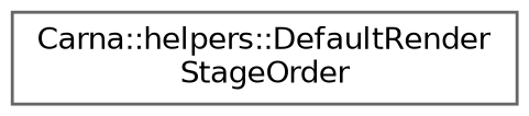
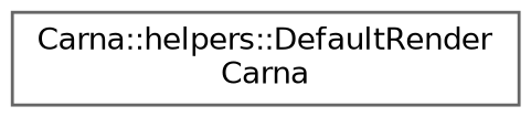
  digraph {
    rankdir=LR
-   n1 [color=grey40 fillcolor=white fontname=Helvetica fontsize=10 height=0.2 label="Carna::helpers::DefaultRender\lStageOrder" shape=box style=filled width=0.4]
+   n1 [color=grey40 fillcolor=white fontname=Helvetica fontsize=10 height=0.2 label="Carna::helpers::DefaultRender\lCarna" shape=box style=filled width=0.4]
  }
